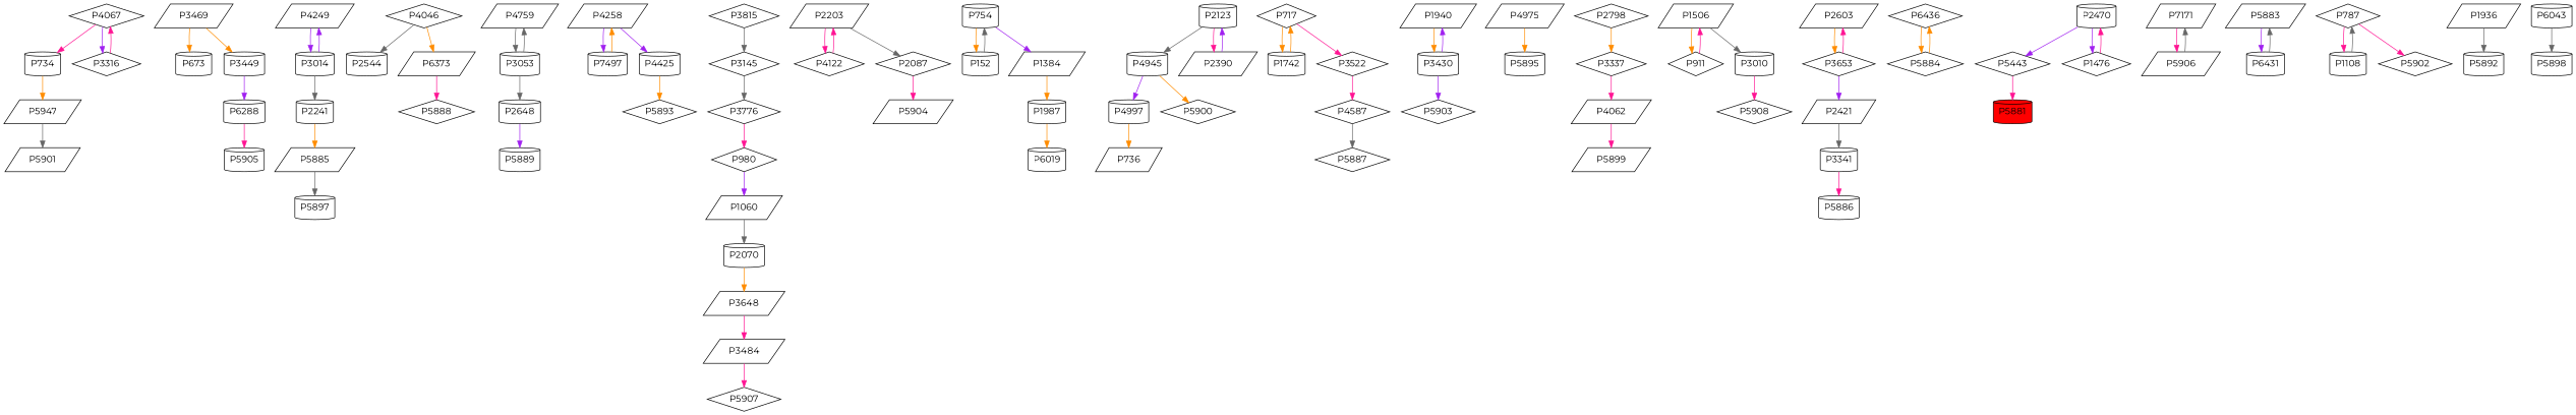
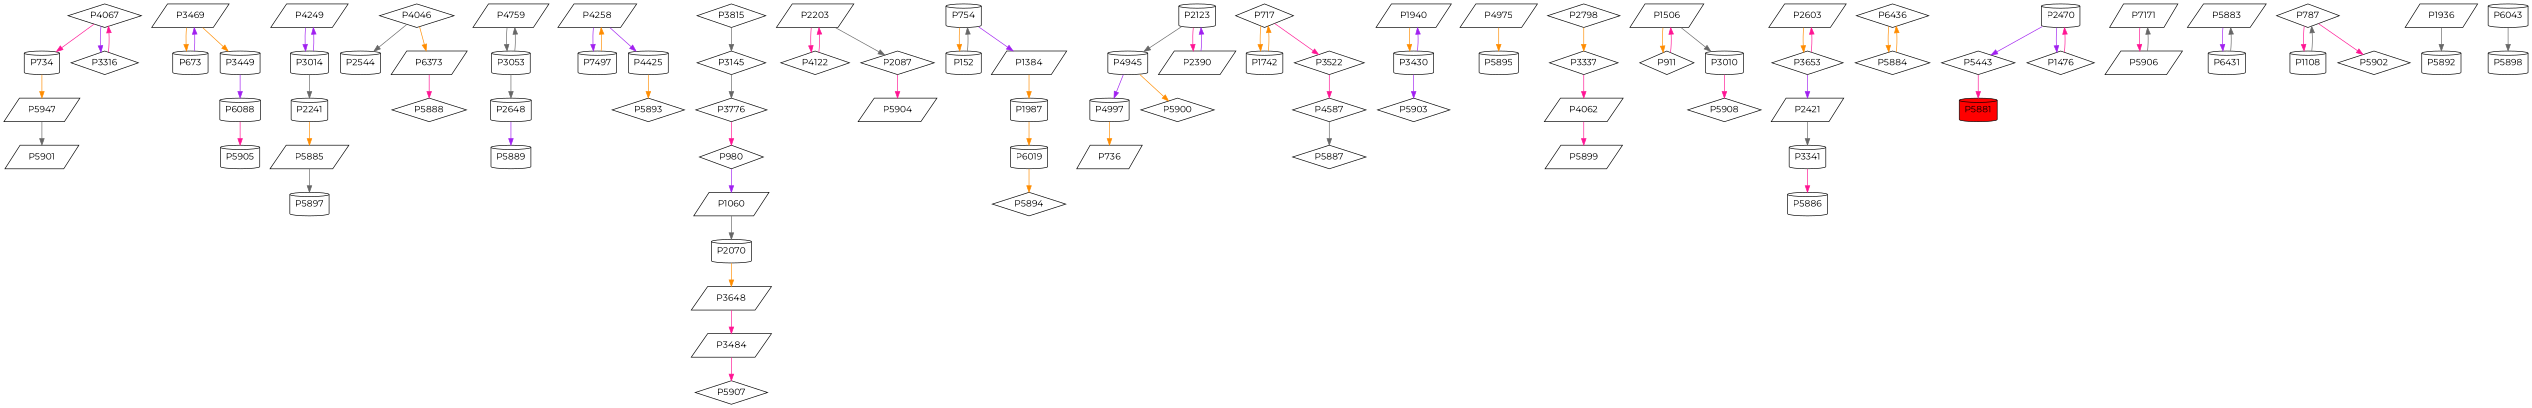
  digraph {
    fontname=Montserrat
    node [fontname=Montserrat shape=cylinder]
    edge [color=deeppink fontname=Montserrat]
    P4067 [shape=diamond]
    P734
    P3316 [shape=diamond]
    P5947 [shape=parallelogram]
    P5901 [shape=parallelogram]
-   P6088 [label=P6288]
+   P6088
    P5905
    P4249 [shape=parallelogram]
    P3014
    P2241
    P5885 [shape=parallelogram]
    P4046 [shape=diamond]
    P2544
    P6373 [shape=parallelogram]
    P5888 [shape=diamond]
    P4759 [shape=parallelogram]
    P3053
    P2648
    P5889
    P4258 [shape=parallelogram]
    P7497
    P4425
    P5893 [shape=diamond]
    P5897
    P3815 [shape=diamond]
    P3145 [shape=diamond]
    P3776 [shape=diamond]
    P980 [shape=diamond]
    P2203 [shape=parallelogram]
    P4122 [shape=diamond]
    P2087 [shape=diamond]
    P5904 [shape=parallelogram]
    P1987
    P6019
+   P5894 [shape=diamond]
    P4945
    P4997
    P5900 [shape=diamond]
    P736 [shape=parallelogram]
    P3469 [shape=parallelogram]
    P673
    P3449
    P4587 [shape=diamond]
    P5887 [shape=diamond]
    P1940 [shape=parallelogram]
    P3430
    P5903 [shape=diamond]
    P1060 [shape=parallelogram]
    P2070
    P3648 [shape=parallelogram]
    P3484 [shape=parallelogram]
    P4975 [shape=parallelogram]
    P5895
    P2798 [shape=diamond]
    P3337 [shape=diamond]
    P4062 [shape=parallelogram]
    P5899 [shape=parallelogram]
    P1506 [shape=parallelogram]
    P911 [shape=diamond]
    P3010
    P5908 [shape=diamond]
    P717 [shape=diamond]
    P1742
    P3522 [shape=diamond]
    P2603 [shape=parallelogram]
    P3653 [shape=diamond]
    P2421 [shape=parallelogram]
    P3341
    P5886
    P754
    P152
    P1384 [shape=parallelogram]
    P6436 [shape=diamond]
    P5884 [shape=diamond]
    P5443 [shape=diamond]
    P2470
    P1476 [shape=diamond]
    P5881 [fillcolor=red style=filled]
    P7171 [shape=parallelogram]
    P5906 [shape=parallelogram]
    P5883 [shape=parallelogram]
    P6431
    P2123
    P2390 [shape=parallelogram]
    P787 [shape=diamond]
    P1108
    P5902 [shape=diamond]
    P5907 [shape=diamond]
    P1936 [shape=parallelogram]
    P5892
    P6043
    P5898
    P4067 -> P734
    P4067 -> P3316 [color=purple]
    P734 -> P5947 [color=darkorange]
    P3316 -> P4067
    P5947 -> P5901 [color=gray40]
    P6088 -> P5905
    P4249 -> P3014 [color=purple]
    P3014 -> P4249 [color=purple]
    P3014 -> P2241 [color=gray40]
    P2241 -> P5885 [color=darkorange]
    P5885 -> P5897 [color=gray40]
    P4046 -> P2544 [color=gray40]
    P4046 -> P6373 [color=darkorange]
    P6373 -> P5888
    P4759 -> P3053 [color=gray40]
    P3053 -> P4759 [color=gray40]
    P3053 -> P2648 [color=gray40]
    P2648 -> P5889 [color=purple]
    P4258 -> P7497 [color=purple]
    P4258 -> P4425 [color=purple]
    P7497 -> P4258 [color=darkorange]
    P4425 -> P5893 [color=darkorange]
    P3815 -> P3145 [color=gray40]
    P3145 -> P3776 [color=gray40]
    P3776 -> P980
    P980 -> P1060 [color=purple]
    P2203 -> P4122
    P2203 -> P2087 [color=gray40]
    P4122 -> P2203
    P2087 -> P5904
    P1987 -> P6019 [color=darkorange]
+   P6019 -> P5894 [color=darkorange]
    P4945 -> P4997 [color=purple]
    P4945 -> P5900 [color=darkorange]
    P4997 -> P736 [color=darkorange]
    P3469 -> P673 [color=darkorange]
    P3469 -> P3449 [color=darkorange]
+   P673 -> P3469 [color=purple]
    P3449 -> P6088 [color=purple]
    P4587 -> P5887 [color=gray40]
    P1940 -> P3430 [color=darkorange]
    P3430 -> P1940 [color=purple]
    P3430 -> P5903 [color=purple]
    P1060 -> P2070 [color=gray40]
    P2070 -> P3648 [color=darkorange]
    P3648 -> P3484
    P3484 -> P5907
    P4975 -> P5895 [color=darkorange]
    P2798 -> P3337 [color=darkorange]
    P3337 -> P4062
    P4062 -> P5899
    P1506 -> P911 [color=darkorange]
    P1506 -> P3010 [color=gray40]
    P911 -> P1506
    P3010 -> P5908
    P717 -> P1742 [color=darkorange]
    P717 -> P3522
    P1742 -> P717 [color=darkorange]
    P3522 -> P4587
    P2603 -> P3653 [color=darkorange]
    P3653 -> P2603
    P3653 -> P2421 [color=purple]
    P2421 -> P3341 [color=gray40]
    P3341 -> P5886
    P754 -> P152 [color=darkorange]
    P754 -> P1384 [color=purple]
    P152 -> P754 [color=gray40]
    P1384 -> P1987 [color=darkorange]
    P6436 -> P5884 [color=darkorange]
    P5884 -> P6436 [color=darkorange]
    P5443 -> P5881
    P2470 -> P5443 [color=purple]
    P2470 -> P1476 [color=purple]
    P1476 -> P2470
    P7171 -> P5906
    P5906 -> P7171 [color=gray40]
    P5883 -> P6431 [color=purple]
    P6431 -> P5883 [color=gray40]
    P2123 -> P4945 [color=gray40]
    P2123 -> P2390
    P2390 -> P2123 [color=purple]
    P787 -> P1108
    P787 -> P5902
    P1108 -> P787 [color=gray40]
    P1936 -> P5892 [color=gray40]
    P6043 -> P5898 [color=gray40]
  }
